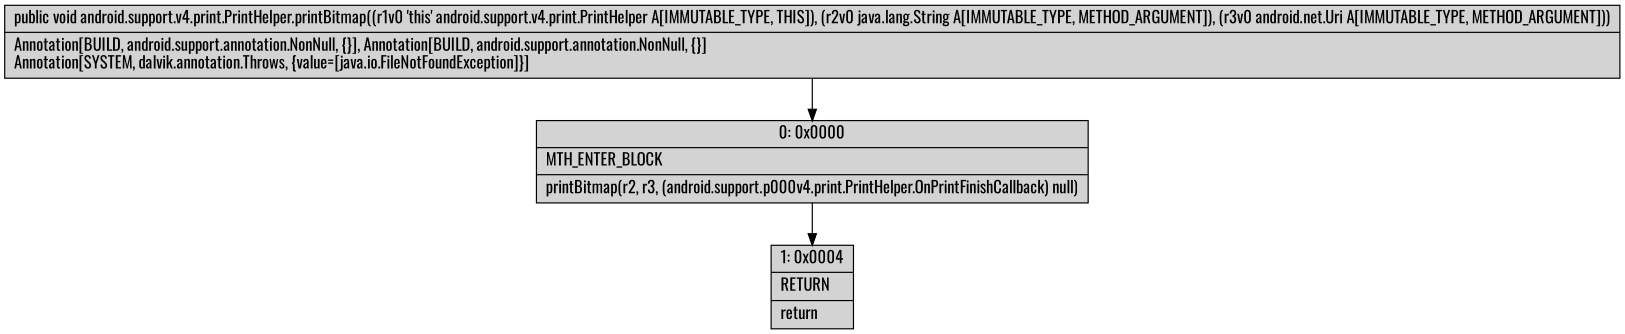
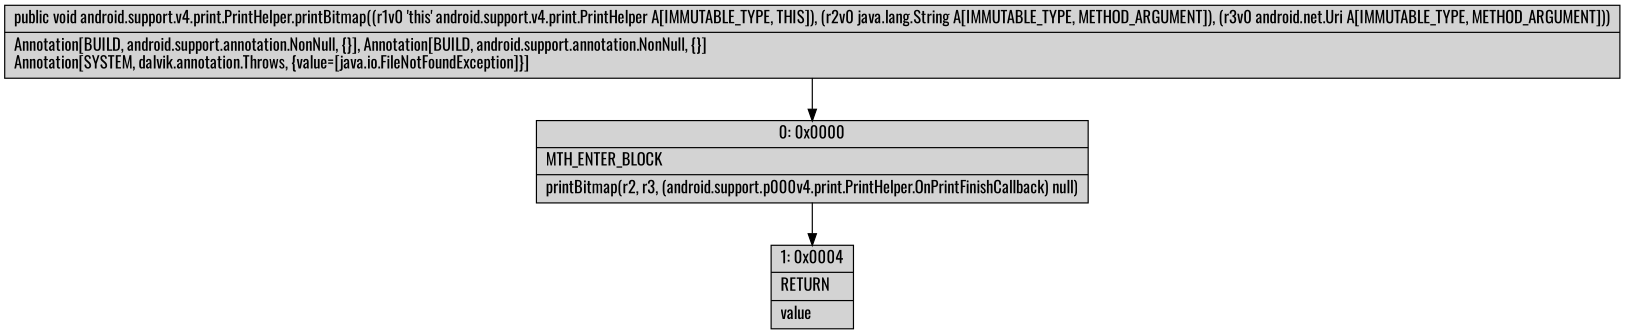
  digraph {
    fontname=Oswald
    node [shape=record style=filled fillcolor=lightgrey fontname=Oswald]
    edge [fontname=Oswald]
    n1 [label="{0\:\ 0x0000|MTH_ENTER_BLOCK\l|printBitmap(r2, r3, (android.support.p000v4.print.PrintHelper.OnPrintFinishCallback) null)\l}"]
-   n2 [label="{1\:\ 0x0004|RETURN\l|return\l}"]
+   n2 [label="{1\:\ 0x0004|RETURN\l|value\l}"]
    n3 [label="{public void android.support.v4.print.PrintHelper.printBitmap((r1v0 'this' android.support.v4.print.PrintHelper A[IMMUTABLE_TYPE, THIS]), (r2v0 java.lang.String A[IMMUTABLE_TYPE, METHOD_ARGUMENT]), (r3v0 android.net.Uri A[IMMUTABLE_TYPE, METHOD_ARGUMENT]))  | Annotation[BUILD, android.support.annotation.NonNull, \{\}], Annotation[BUILD, android.support.annotation.NonNull, \{\}]\lAnnotation[SYSTEM, dalvik.annotation.Throws, \{value=[java.io.FileNotFoundException]\}]\l}"]
    n1 -> n2
    n3 -> n1
  }
